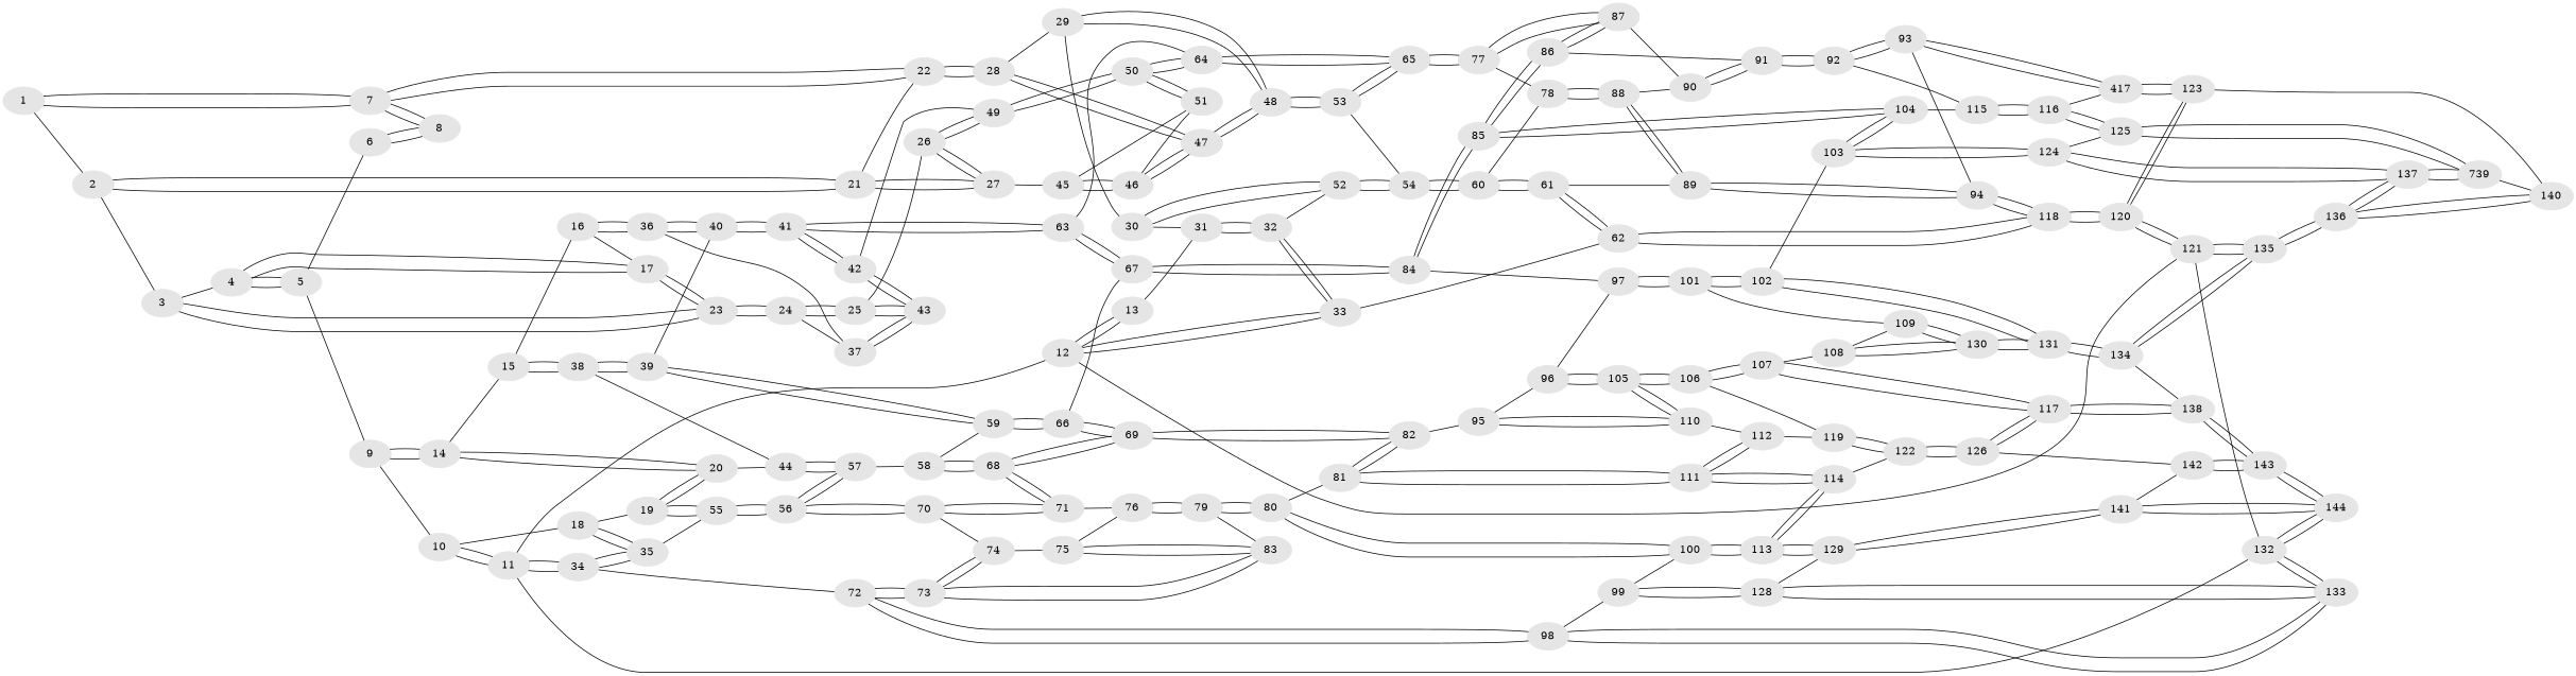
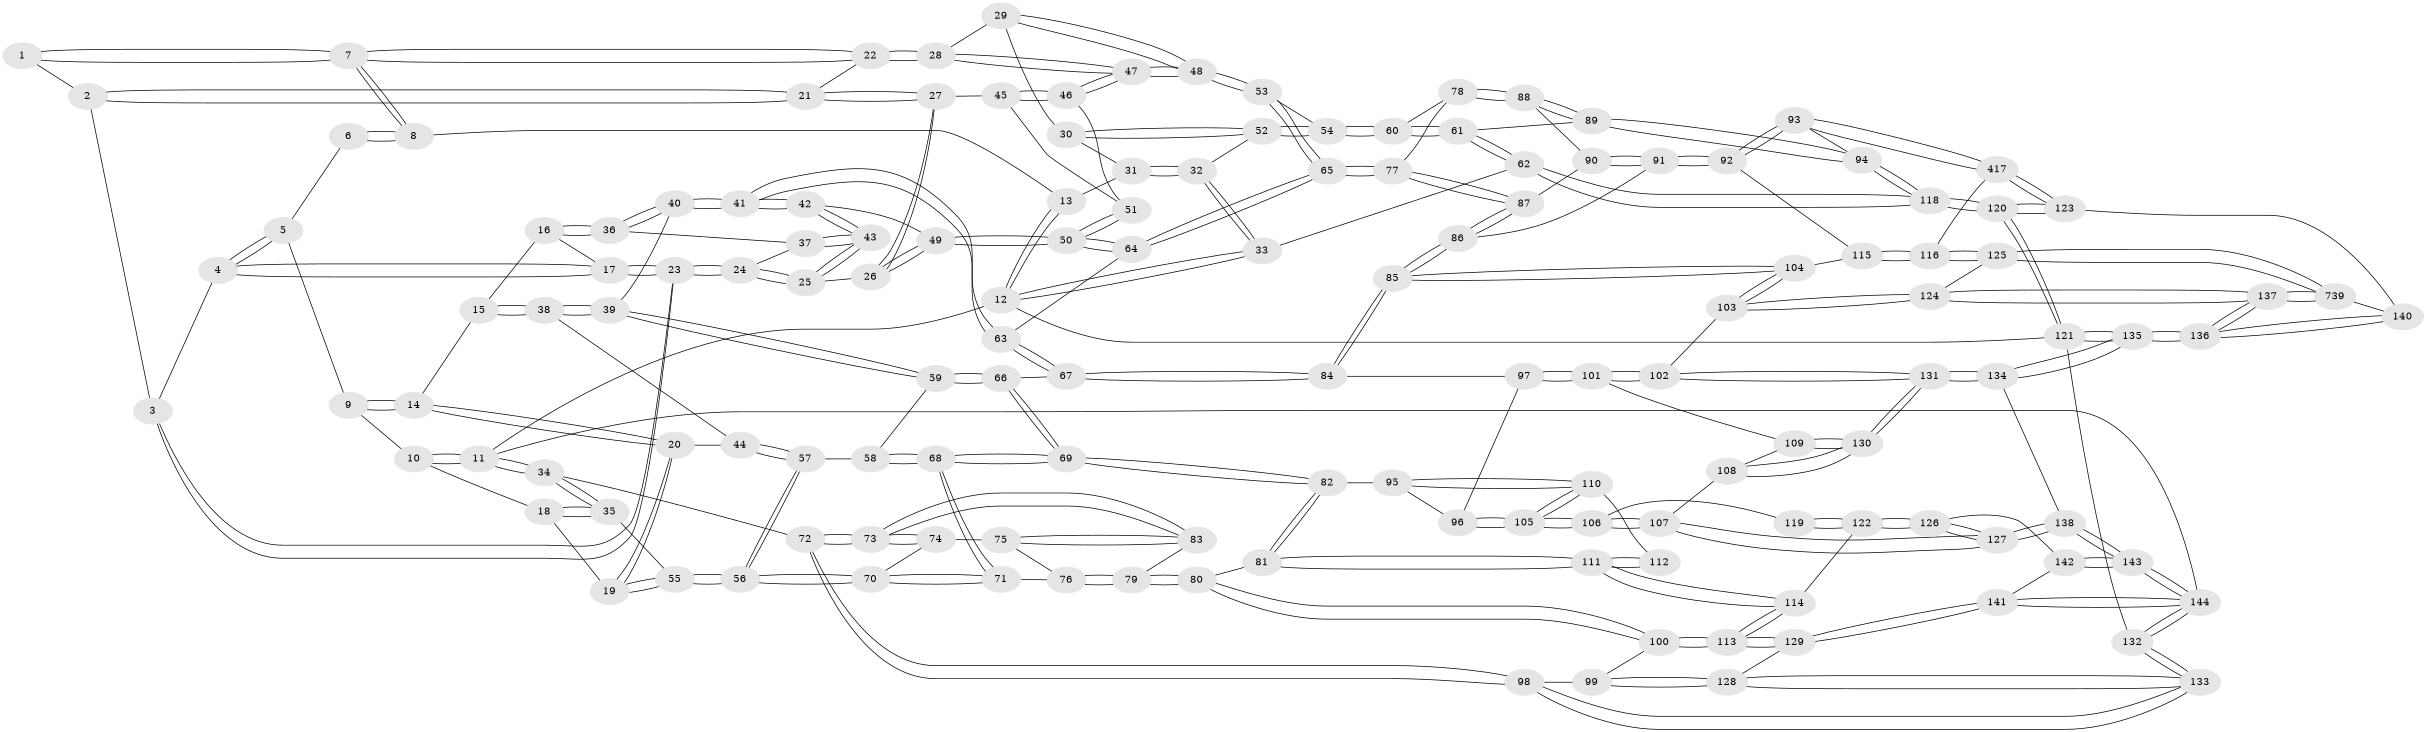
  graph {
    rankdir=LR
    node [color=gray90 style=filled]
    1
    2
    7
    3
    21
    8
    22
    4
    23
    27
    5
    17
    24
    6
    9
    10
    14
    13
    28
    31
    11
    18
    15
    20
    12
    34
    132
    19
    35
    33
    121
    72
    133
    144
    62
    135
    32
    16
    38
    44
    36
    39
    37
    40
    55
    56
    57
    45
    29
    47
    25
    26
    43
    49
    50
    46
    51
    30
    48
    52
    53
    54
    118
    73
    98
    41
    59
    66
    42
    63
    64
    67
    58
    65
    60
    77
    61
    78
    70
    71
    74
    68
    69
    89
    88
    94
    120
    84
    87
    82
    85
    97
    76
    95
    75
    79
    83
    99
    80
    90
    81
    100
    111
    113
    112
    114
    96
    110
    86
    104
    101
    91
    115
    92
    93
    n116 [label=417]
    116
    123
    105
    106
    102
    109
    128
    129
    103
    131
    130
    124
    134
    125
    137
    107
    119
    108
-   127 [label=117]
+   127
    122
    138
    141
    126
    n140 [label=739]
    140
    136
    142
    143
    1 -- 2
    1 -- 7
    1 -- 7
    2 -- 3
    2 -- 21
    2 -- 21
    7 -- 8
    7 -- 8
    7 -- 22
    7 -- 22
    3 -- 4
    3 -- 23
    3 -- 23
    21 -- 22
    21 -- 27
    21 -- 27
+   8 -- 13
    22 -- 28
    22 -- 28
    4 -- 5
    4 -- 5
    4 -- 17
    4 -- 17
    23 -- 24
    23 -- 24
    27 -- 45
    5 -- 6
    5 -- 9
    17 -- 23
    17 -- 23
    24 -- 37
    24 -- 25
    24 -- 25
    6 -- 8
    6 -- 8
    9 -- 10
    9 -- 14
    9 -- 14
    10 -- 11
    10 -- 11
    10 -- 18
    14 -- 15
    14 -- 20
    14 -- 20
    13 -- 31
    28 -- 29
    28 -- 47
    28 -- 47
    31 -- 32
    31 -- 32
    11 -- 12
    11 -- 34
    11 -- 34
-   11 -- 132
+   11 -- 144
    18 -- 19
    18 -- 35
    18 -- 35
    15 -- 16
    15 -- 38
    15 -- 38
    20 -- 44
    12 -- 13
    12 -- 13
    12 -- 33
    12 -- 33
    12 -- 121
    34 -- 35
    34 -- 35
    34 -- 72
    132 -- 133
    132 -- 133
    132 -- 144
    132 -- 144
    19 -- 20
    19 -- 20
    19 -- 55
    19 -- 55
    35 -- 55
    33 -- 62
    121 -- 132
    121 -- 135
    121 -- 135
    72 -- 73
    72 -- 73
    72 -- 98
    72 -- 98
    62 -- 118
    62 -- 118
    135 -- 136
    135 -- 136
    32 -- 33
    32 -- 33
    32 -- 52
    16 -- 17
    16 -- 36
    16 -- 36
    38 -- 44
    38 -- 39
    38 -- 39
    44 -- 57
    44 -- 57
    36 -- 37
    36 -- 40
    36 -- 40
    39 -- 40
    39 -- 59
    39 -- 59
    37 -- 43
    37 -- 43
    40 -- 41
    40 -- 41
    55 -- 56
    55 -- 56
    56 -- 57
    56 -- 57
    56 -- 70
    56 -- 70
    57 -- 58
    45 -- 46
    45 -- 46
    45 -- 51
    29 -- 30
    29 -- 48
    29 -- 48
    47 -- 48
    47 -- 48
    25 -- 26
    25 -- 43
    25 -- 43
    26 -- 27
    26 -- 27
    26 -- 49
    26 -- 49
    49 -- 50
    49 -- 50
    50 -- 51
    50 -- 51
    50 -- 64
    50 -- 64
    46 -- 47
    46 -- 47
    46 -- 51
    30 -- 31
    30 -- 52
    30 -- 52
    48 -- 53
    48 -- 53
    52 -- 54
    52 -- 54
    53 -- 54
    53 -- 65
    53 -- 65
    54 -- 60
    54 -- 60
    118 -- 120
    118 -- 120
    73 -- 74
    73 -- 74
    73 -- 83
    73 -- 83
    98 -- 133
    98 -- 133
    98 -- 99
    41 -- 42
    41 -- 42
    41 -- 63
    41 -- 63
    59 -- 66
    59 -- 66
    66 -- 67
    66 -- 69
    66 -- 69
    42 -- 43
    42 -- 43
    42 -- 49
    63 -- 64
    63 -- 67
    63 -- 67
    64 -- 65
    64 -- 65
    67 -- 84
    67 -- 84
    58 -- 59
    58 -- 68
    58 -- 68
    65 -- 77
    65 -- 77
    60 -- 61
    60 -- 61
    60 -- 78
    77 -- 78
    77 -- 87
    77 -- 87
    61 -- 62
    61 -- 62
    61 -- 89
    78 -- 88
    78 -- 88
    70 -- 71
    70 -- 71
    70 -- 74
    71 -- 76
    74 -- 75
    68 -- 71
    68 -- 71
    68 -- 69
    68 -- 69
    69 -- 82
    69 -- 82
    89 -- 94
    89 -- 94
    88 -- 89
    88 -- 89
    88 -- 90
    94 -- 118
    94 -- 118
    120 -- 121
    120 -- 121
    120 -- 123
    120 -- 123
    84 -- 85
    84 -- 85
    84 -- 97
    87 -- 90
    82 -- 95
    85 -- 86
    85 -- 86
    85 -- 104
    85 -- 104
    97 -- 101
    97 -- 101
    76 -- 79
    76 -- 79
    95 -- 96
    95 -- 110
    95 -- 110
    75 -- 76
    75 -- 83
    75 -- 83
    79 -- 83
    79 -- 80
    79 -- 80
    99 -- 100
    99 -- 128
    99 -- 128
    80 -- 81
    80 -- 100
    80 -- 100
    90 -- 91
    90 -- 91
    81 -- 82
    81 -- 82
    81 -- 111
    81 -- 111
    100 -- 113
    100 -- 113
    111 -- 112
    111 -- 112
    111 -- 114
    111 -- 114
    113 -- 114
    113 -- 114
    113 -- 129
    113 -- 129
-   112 -- 119
    114 -- 122
    96 -- 97
    96 -- 105
    96 -- 105
    110 -- 112
    86 -- 87
    86 -- 87
    86 -- 91
    104 -- 115
    101 -- 102
    101 -- 102
    101 -- 109
    91 -- 92
    91 -- 92
    115 -- 116
    115 -- 116
    92 -- 115
    92 -- 93
    92 -- 93
    93 -- 94
    93 -- n116
    93 -- n116
    n116 -- 123
    n116 -- 123
    116 -- n116
    116 -- 125
    116 -- 125
    123 -- 140
    105 -- 110
    105 -- 110
    105 -- 106
    105 -- 106
    106 -- 107
    106 -- 107
    106 -- 119
    102 -- 103
    102 -- 131
    102 -- 131
    109 -- 130
    109 -- 130
    128 -- 133
    128 -- 133
    128 -- 129
    129 -- 141
    129 -- 141
    103 -- 104
    103 -- 104
    103 -- 124
    103 -- 124
    131 -- 134
    131 -- 134
    130 -- 131
    130 -- 131
    124 -- 125
    124 -- 137
    124 -- 137
    134 -- 135
    134 -- 135
    134 -- 138
    125 -- n140
    125 -- n140
    137 -- n140
    137 -- n140
    107 -- 108
    107 -- 127
    107 -- 127
    119 -- 122
    119 -- 122
    108 -- 109
    108 -- 130
    108 -- 130
    127 -- 138
    127 -- 138
    122 -- 126
    122 -- 126
    138 -- 143
    138 -- 143
    141 -- 144
    141 -- 144
    141 -- 142
    126 -- 127
    126 -- 127
    126 -- 142
    n140 -- 140
    136 -- 137
    136 -- 137
    136 -- 140
    136 -- 140
    142 -- 143
    142 -- 143
    143 -- 144
    143 -- 144
  }
